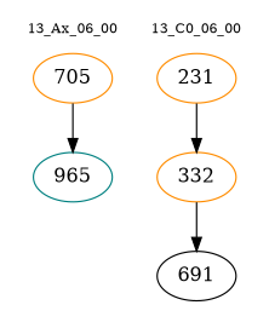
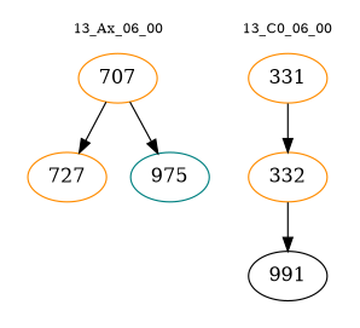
  digraph {
    node [color=darkorange]
    edge [color=black]
-   n1 [label=705]
-   n3 [color=teal label=965]
-   n4 [label=231]
+   n1 [label=707]
+   n2 [label=727]
+   n3 [color=teal label=975]
+   n4 [label=331]
    n5 [label=332]
-   n6 [color=black label=691]
+   n6 [color=black label=991]
    subgraph cluster_1 {
      color=white
      fontsize=10
      label="13_Ax_06_00"
      n1
+     n2
      n3
    }
    subgraph cluster_2 {
      color=white
      fontsize=10
      label="13_C0_06_00"
      n4
      n5
      n6
    }
+   n1 -> n2
    n1 -> n3
    n4 -> n5
    n5 -> n6
  }
